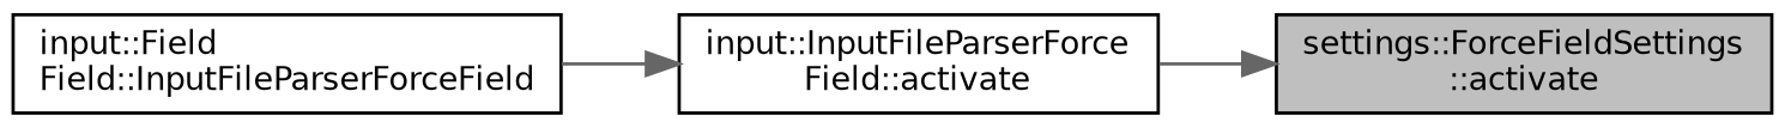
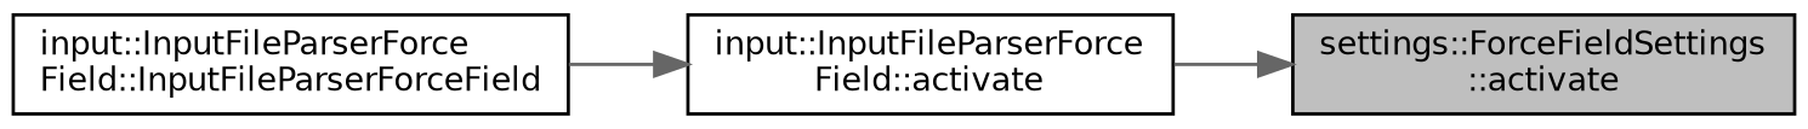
  digraph {
    rankdir=RL
    node [color=black fillcolor=white fontname=Helvetica fontsize=10 shape=record style=filled]
    edge [color=gray40 dir=back fontname=Helvetica fontsize=10 labelfontname=Helvetica labelfontsize=10 style=solid]
    n1 [fillcolor=grey75 fontcolor=black height=0.2 label="settings::ForceFieldSettings\l::activate" width=0.4]
    n2 [height=0.2 label="input::InputFileParserForce\lField::activate" width=0.4]
-   n3 [height=0.2 label="input::Field\lField::InputFileParserForceField" width=0.4]
+   n3 [height=0.2 label="input::InputFileParserForce\lField::InputFileParserForceField" width=0.4]
    n1 -> n2
    n2 -> n3
  }
